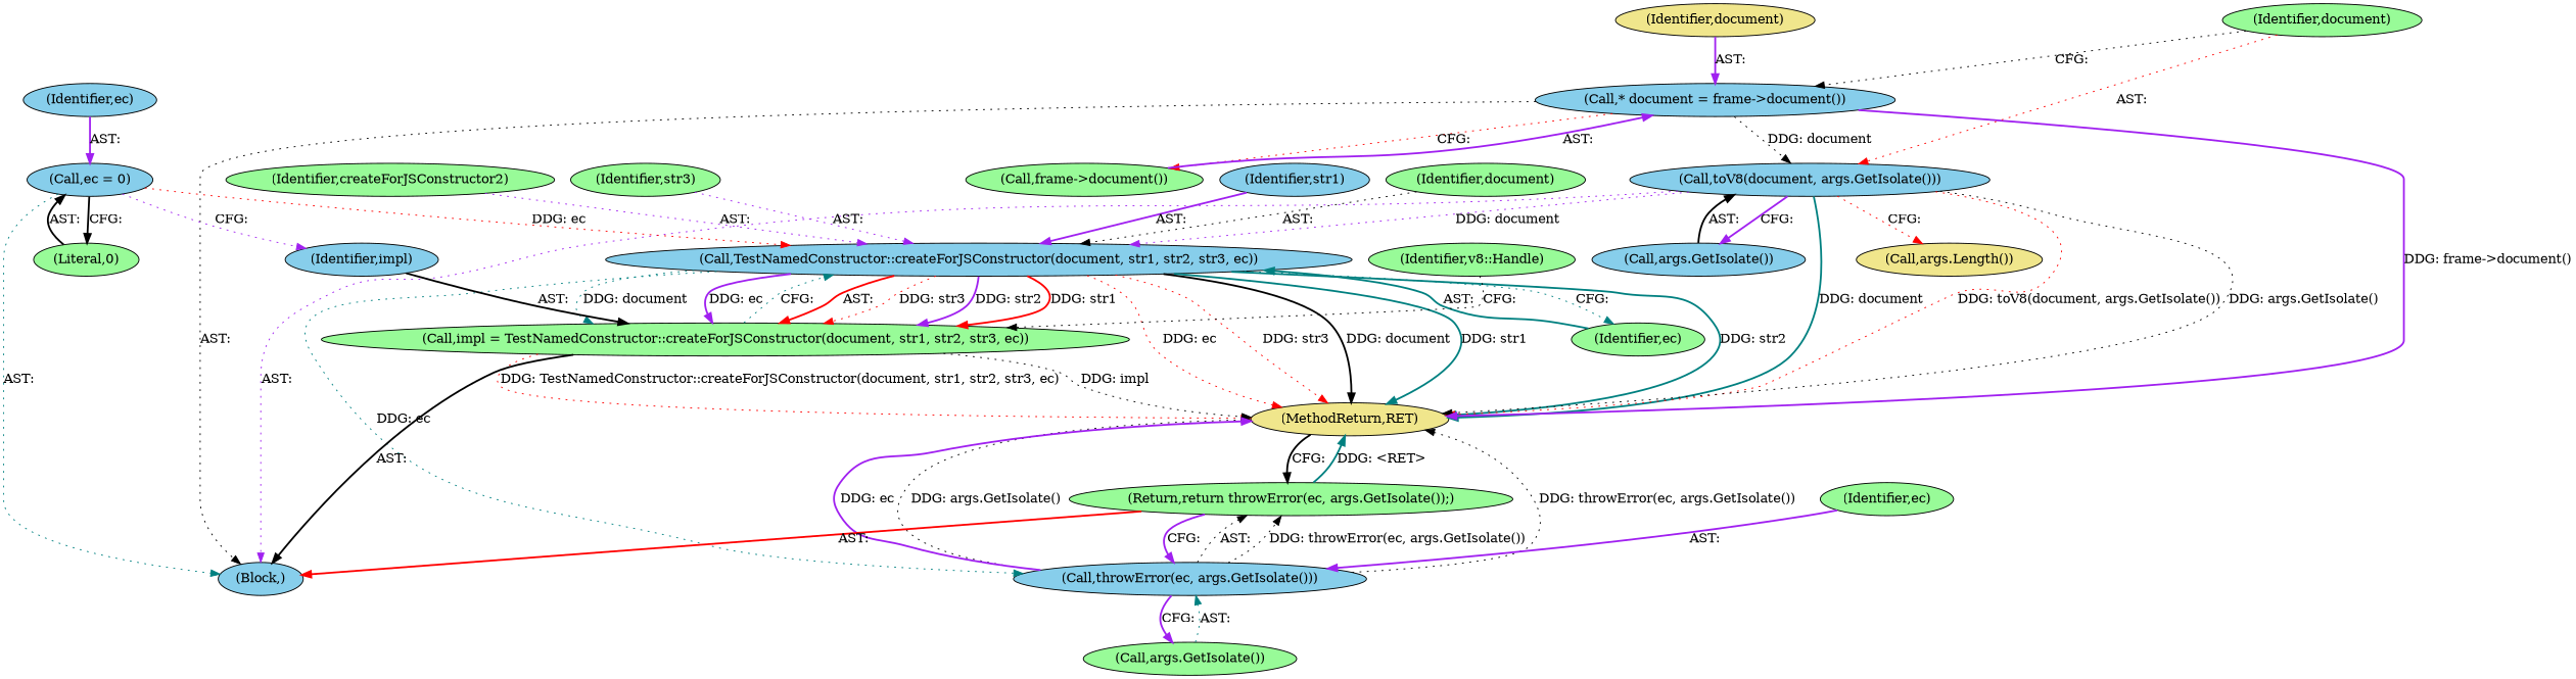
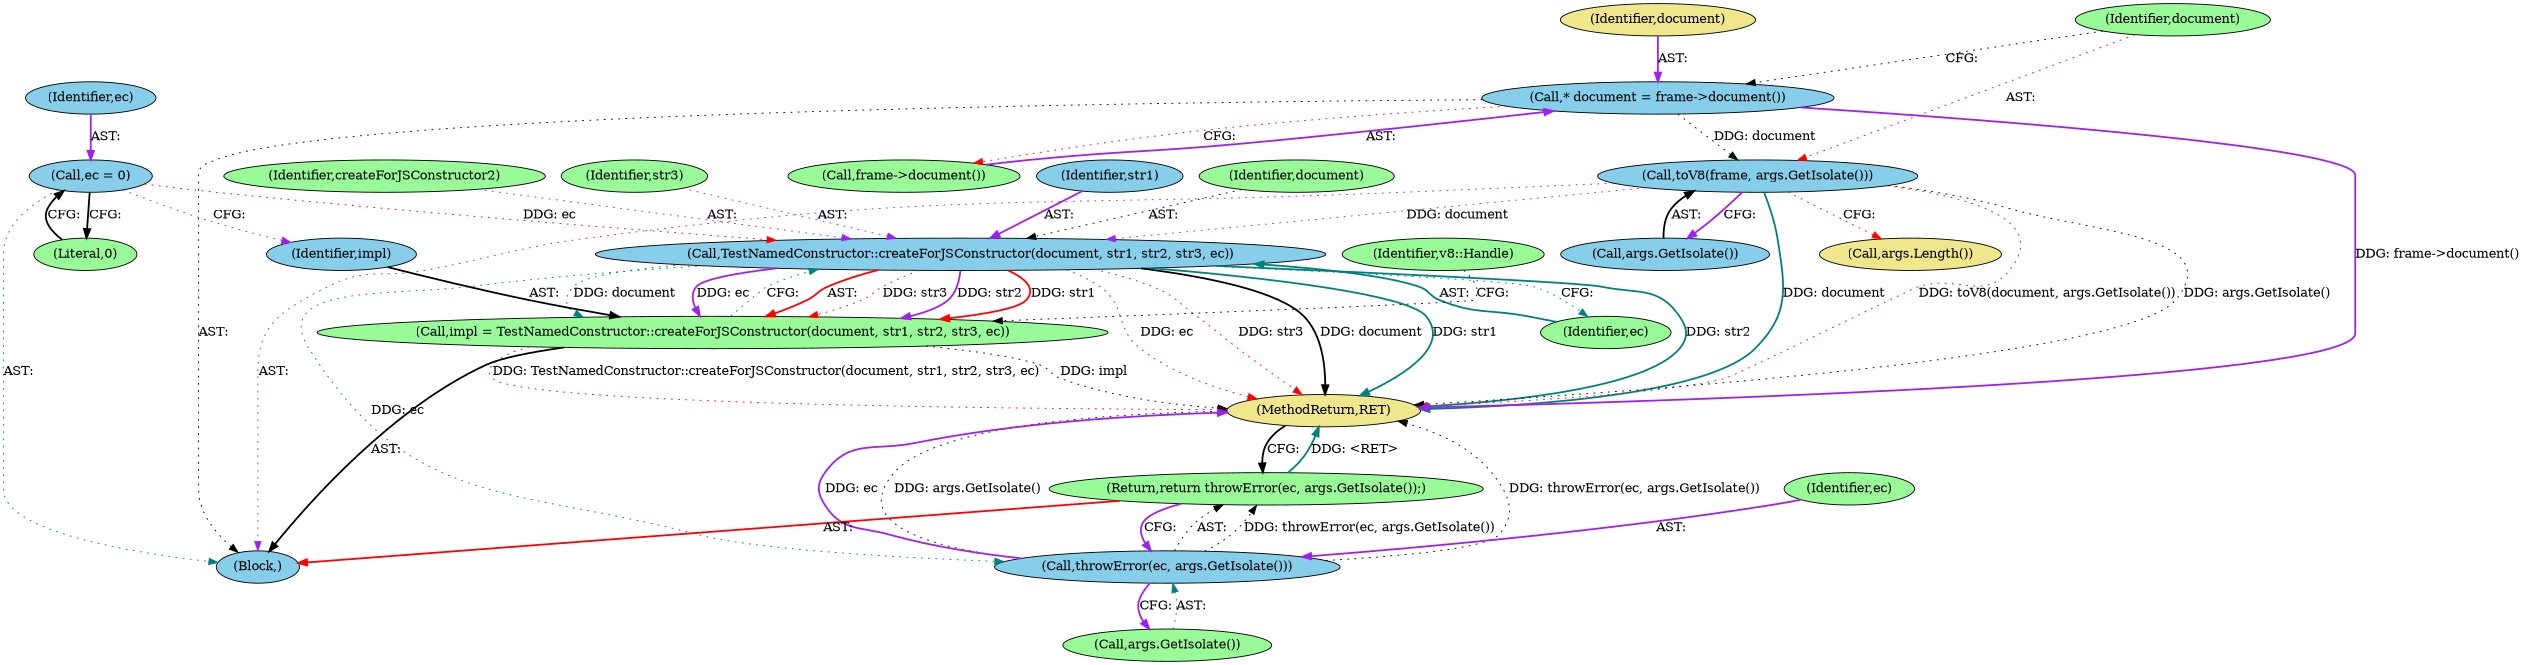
  digraph {
    node [fillcolor=palegreen style=filled]
    edge [color=black style=dotted]
    n1 [fillcolor=skyblue label="(Call,TestNamedConstructor::createForJSConstructor(document, str1, str2, str3, ec))"]
    n2 [label="(Call,impl = TestNamedConstructor::createForJSConstructor(document, str1, str2, str3, ec))"]
    n3 [fillcolor=skyblue label="(Call,throwError(ec, args.GetIsolate()))"]
    n4 [fillcolor=khaki label="(MethodReturn,RET)"]
    n5 [label="(Identifier,ec)"]
    n6 [fillcolor=skyblue label="(Block,)"]
    n7 [label="(Return,return throwError(ec, args.GetIsolate());)"]
    n8 [label="(Call,args.GetIsolate())"]
-   n9 [fillcolor=skyblue label="(Call,toV8(document, args.GetIsolate()))"]
+   n9 [fillcolor=skyblue label="(Call,toV8(frame, args.GetIsolate()))"]
    n10 [fillcolor=skyblue label="(Call,args.GetIsolate())"]
    n11 [fillcolor=khaki label="(Call,args.Length())"]
    n12 [fillcolor=skyblue label="(Call,* document = frame->document())"]
    n13 [label="(Call,frame->document())"]
    n14 [fillcolor=skyblue label="(Call,ec = 0)"]
    n15 [label="(Literal,0)"]
    n16 [fillcolor=skyblue label="(Identifier,impl)"]
    n17 [fillcolor=khaki label="(Identifier,document)"]
    n18 [label="(Identifier,document)"]
    n19 [label="(Identifier,ec)"]
    n20 [fillcolor=skyblue label="(Identifier,ec)"]
    n21 [label="(Identifier,createForJSConstructor2)"]
    n22 [label="(Identifier,document)"]
    n23 [label="(Identifier,v8::Handle)"]
    n24 [label="(Identifier,str3)"]
    n25 [fillcolor=skyblue label="(Identifier,str1)"]
    n1 -> n2 [color=red label="AST: " style=bold]
    n1 -> n2 [color=red label="DDG: str3"]
    n1 -> n2 [color=purple label="DDG: str2" style=bold]
    n1 -> n2 [color=red label="DDG: str1" style=bold]
    n1 -> n2 [color=teal label="DDG: document"]
    n1 -> n2 [color=purple label="DDG: ec" style=bold]
    n1 -> n3 [color=teal label="DDG: ec"]
    n1 -> n4 [color=red label="DDG: str3"]
    n1 -> n4 [color=red label="DDG: ec"]
    n1 -> n4 [label="DDG: document" style=bold]
    n1 -> n4 [color=teal label="DDG: str1" style=bold]
    n1 -> n4 [color=teal label="DDG: str2" style=bold]
    n1 -> n5 [color=teal label="CFG: "]
    n2 -> n1 [color=teal label="CFG: "]
    n2 -> n4 [color=red label="DDG: TestNamedConstructor::createForJSConstructor(document, str1, str2, str3, ec)"]
    n2 -> n4 [label="DDG: impl"]
    n2 -> n6 [label="AST: " style=bold]
    n3 -> n4 [label="DDG: args.GetIsolate()"]
    n3 -> n4 [label="DDG: throwError(ec, args.GetIsolate())"]
    n3 -> n4 [color=purple label="DDG: ec" style=bold]
    n3 -> n7 [label="AST: "]
    n3 -> n7 [label="DDG: throwError(ec, args.GetIsolate())"]
    n3 -> n8 [color=purple label="CFG: " style=bold]
    n4 -> n7 [label="CFG: " style=bold]
    n5 -> n1 [color=teal label="AST: " style=bold]
    n7 -> n3 [color=purple label="CFG: " style=bold]
    n7 -> n4 [color=teal label="DDG: <RET>" style=bold]
    n7 -> n6 [color=red label="AST: " style=bold]
    n8 -> n3 [color=teal label="AST: "]
    n9 -> n1 [color=purple label="DDG: document"]
    n9 -> n4 [color=teal label="DDG: document" style=bold]
    n9 -> n4 [color=red label="DDG: toV8(document, args.GetIsolate())"]
    n9 -> n4 [label="DDG: args.GetIsolate()"]
    n9 -> n6 [color=purple label="AST: "]
    n9 -> n10 [color=purple label="CFG: " style=bold]
    n9 -> n11 [color=red label="CFG: "]
    n10 -> n9 [label="AST: " style=bold]
    n12 -> n4 [color=purple label="DDG: frame->document()" style=bold]
    n12 -> n6 [label="AST: "]
    n12 -> n9 [label="DDG: document"]
    n12 -> n13 [color=red label="CFG: "]
    n13 -> n12 [color=purple label="AST: " style=bold]
    n14 -> n1 [color=red label="DDG: ec"]
    n14 -> n6 [color=teal label="AST: "]
    n14 -> n15 [label="CFG: " style=bold]
    n14 -> n16 [color=purple label="CFG: "]
-   n15 -> n14 [label="AST: " style=bold]
+   n15 -> n14 [label="CFG: " style=bold]
    n16 -> n2 [label="AST: " style=bold]
    n17 -> n12 [color=purple label="AST: " style=bold]
    n18 -> n1 [label="AST: "]
    n19 -> n3 [color=purple label="AST: " style=bold]
    n20 -> n14 [color=purple label="AST: " style=bold]
    n21 -> n1 [color=purple label="AST: "]
    n22 -> n9 [color=red label="AST: "]
    n22 -> n12 [label="CFG: "]
    n23 -> n2 [label="CFG: "]
    n24 -> n1 [color=purple label="AST: "]
    n25 -> n1 [color=purple label="AST: " style=bold]
  }
